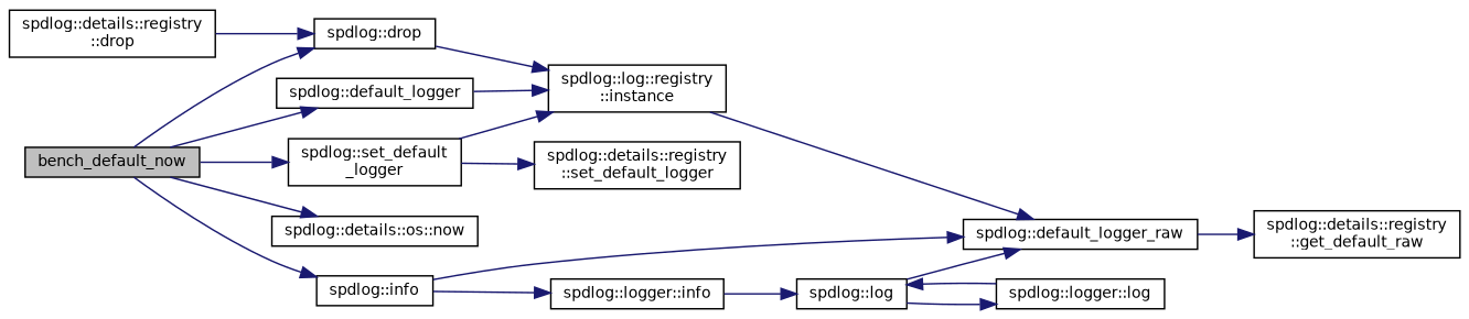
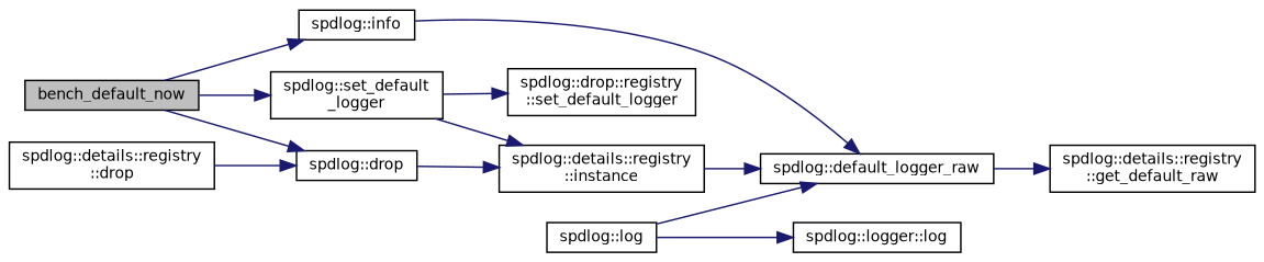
  digraph {
    rankdir=LR
    node [color=black fillcolor=white fontname=Helvetica fontsize=10 shape=record style=filled]
    edge [color=midnightblue fontname=Helvetica fontsize=10 labelfontname=Helvetica labelfontsize=10 style=solid]
    n1 [fillcolor=grey75 fontcolor=black height=0.2 label=bench_default_now width=0.4]
-   n2 [height=0.2 label="spdlog::default_logger" width=0.4]
    n3 [height=0.2 label="spdlog::set_default\l_logger" width=0.4]
-   n4 [height=0.2 label="spdlog::details::os::now" width=0.4]
    n5 [height=0.2 label="spdlog::info" width=0.4]
    n6 [height=0.2 label="spdlog::drop" width=0.4]
-   n7 [height=0.2 label="spdlog::log::registry\l::instance" width=0.4]
-   n8 [height=0.2 label="spdlog::details::registry\l::set_default_logger" width=0.4]
+   n7 [height=0.2 label="spdlog::details::registry\l::instance" width=0.4]
+   n8 [height=0.2 label="spdlog::drop::registry\l::set_default_logger" width=0.4]
    n9 [height=0.2 label="spdlog::default_logger_raw" width=0.4]
-   n10 [height=0.2 label="spdlog::logger::info" width=0.4]
    n11 [height=0.2 label="spdlog::details::registry\l::get_default_raw" width=0.4]
    n12 [height=0.2 label="spdlog::log" width=0.4]
    n13 [height=0.2 label="spdlog::logger::log" width=0.4]
    n14 [height=0.2 label="spdlog::details::registry\l::drop" width=0.4]
-   n1 -> n2
    n1 -> n3
-   n1 -> n4
    n1 -> n5
    n1 -> n6
-   n2 -> n7
    n3 -> n7
    n3 -> n8
    n5 -> n9
-   n5 -> n10
    n6 -> n7
    n7 -> n9
    n9 -> n11
-   n10 -> n12
    n12 -> n9
    n12 -> n13
-   n13 -> n12
    n14 -> n6
  }
